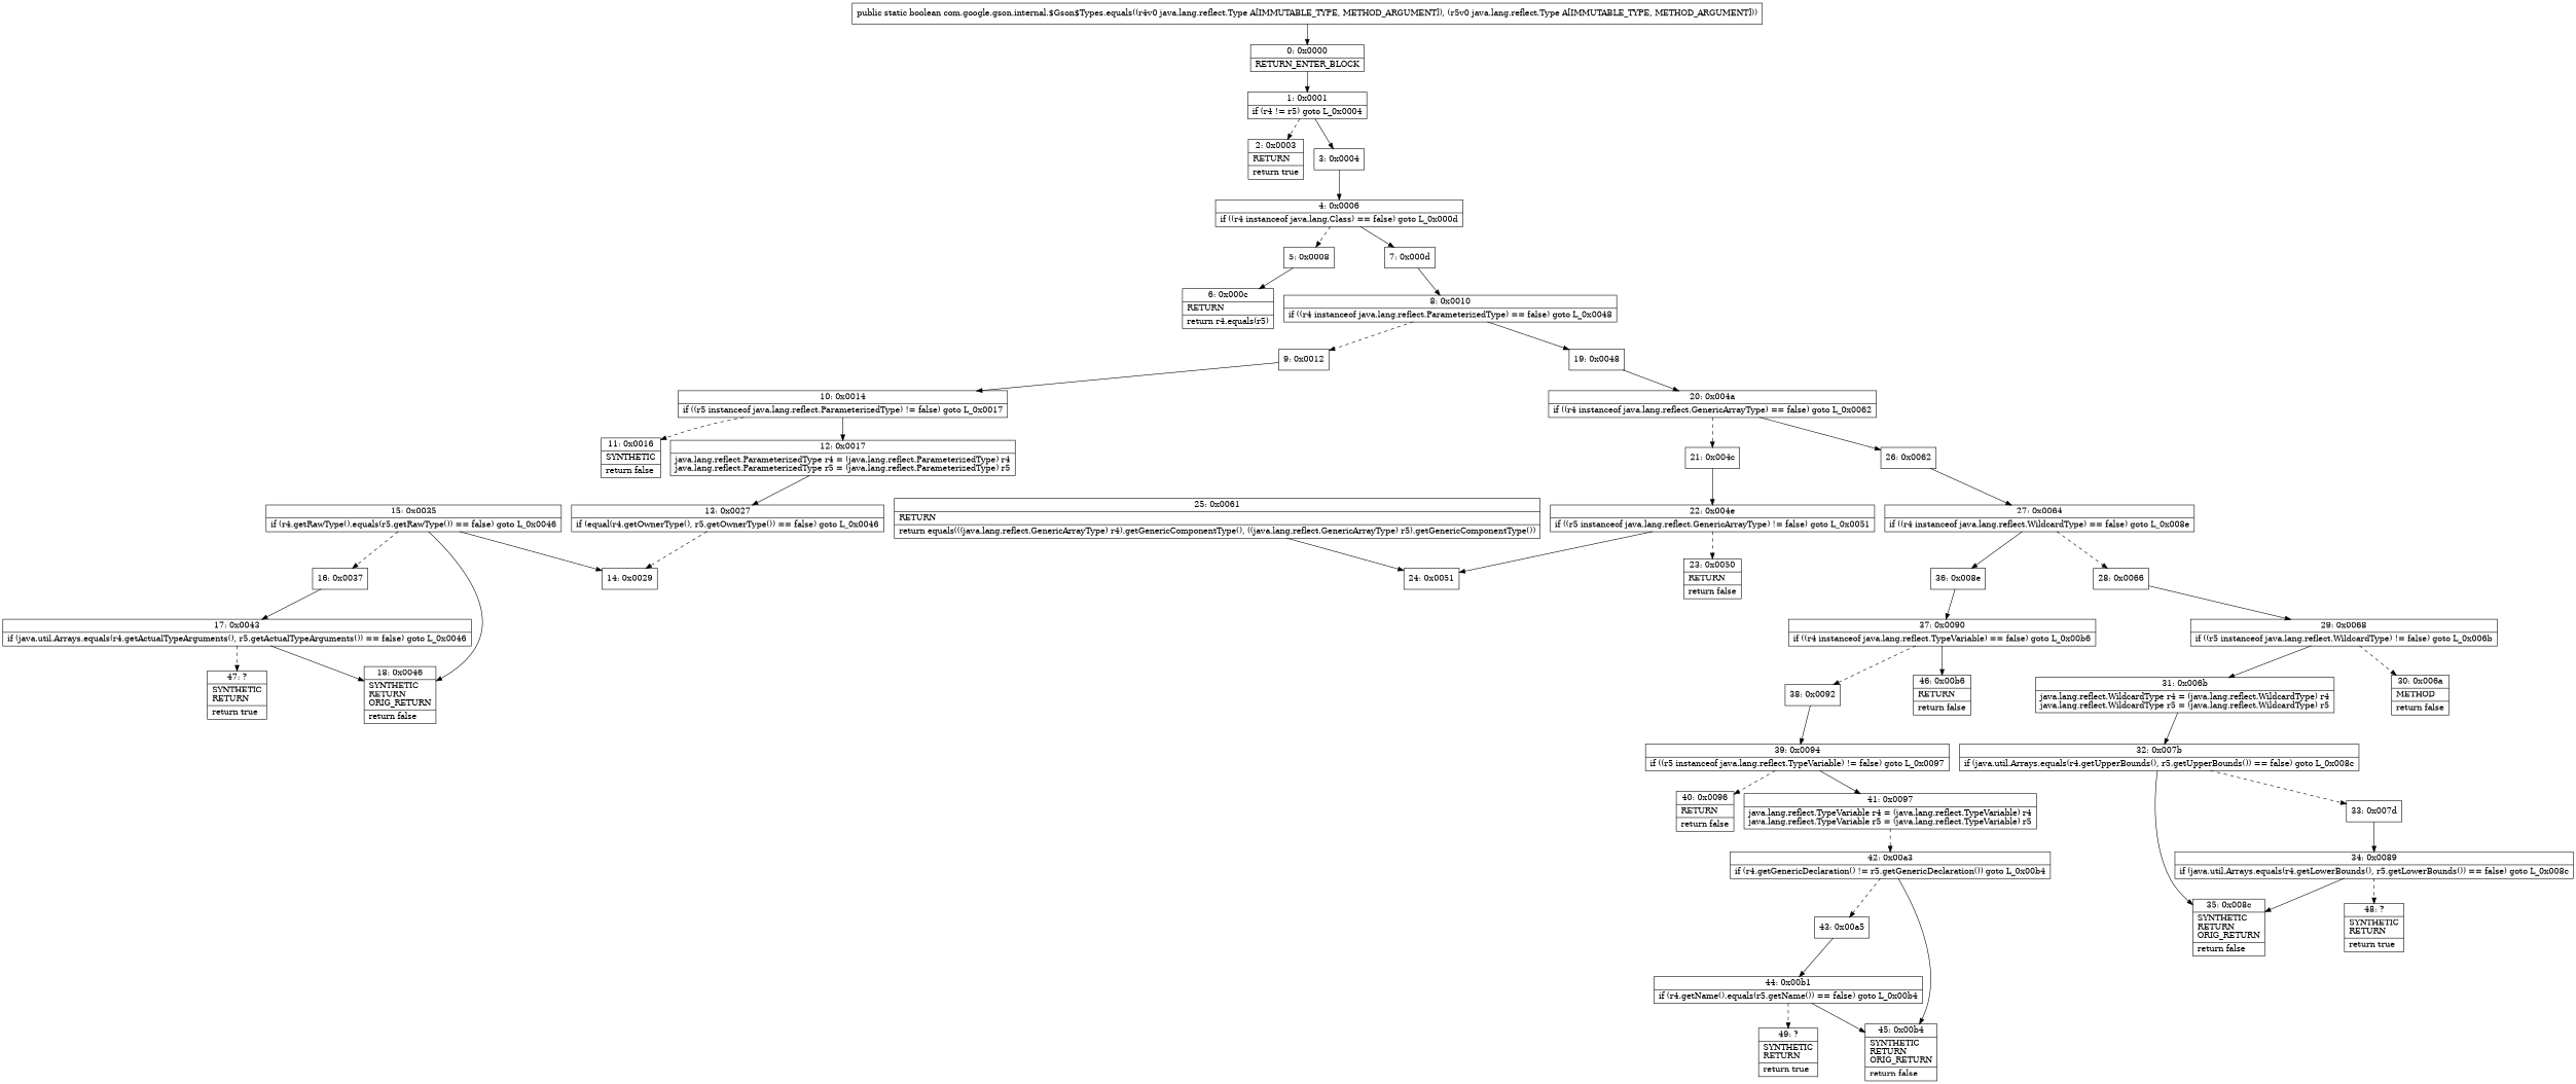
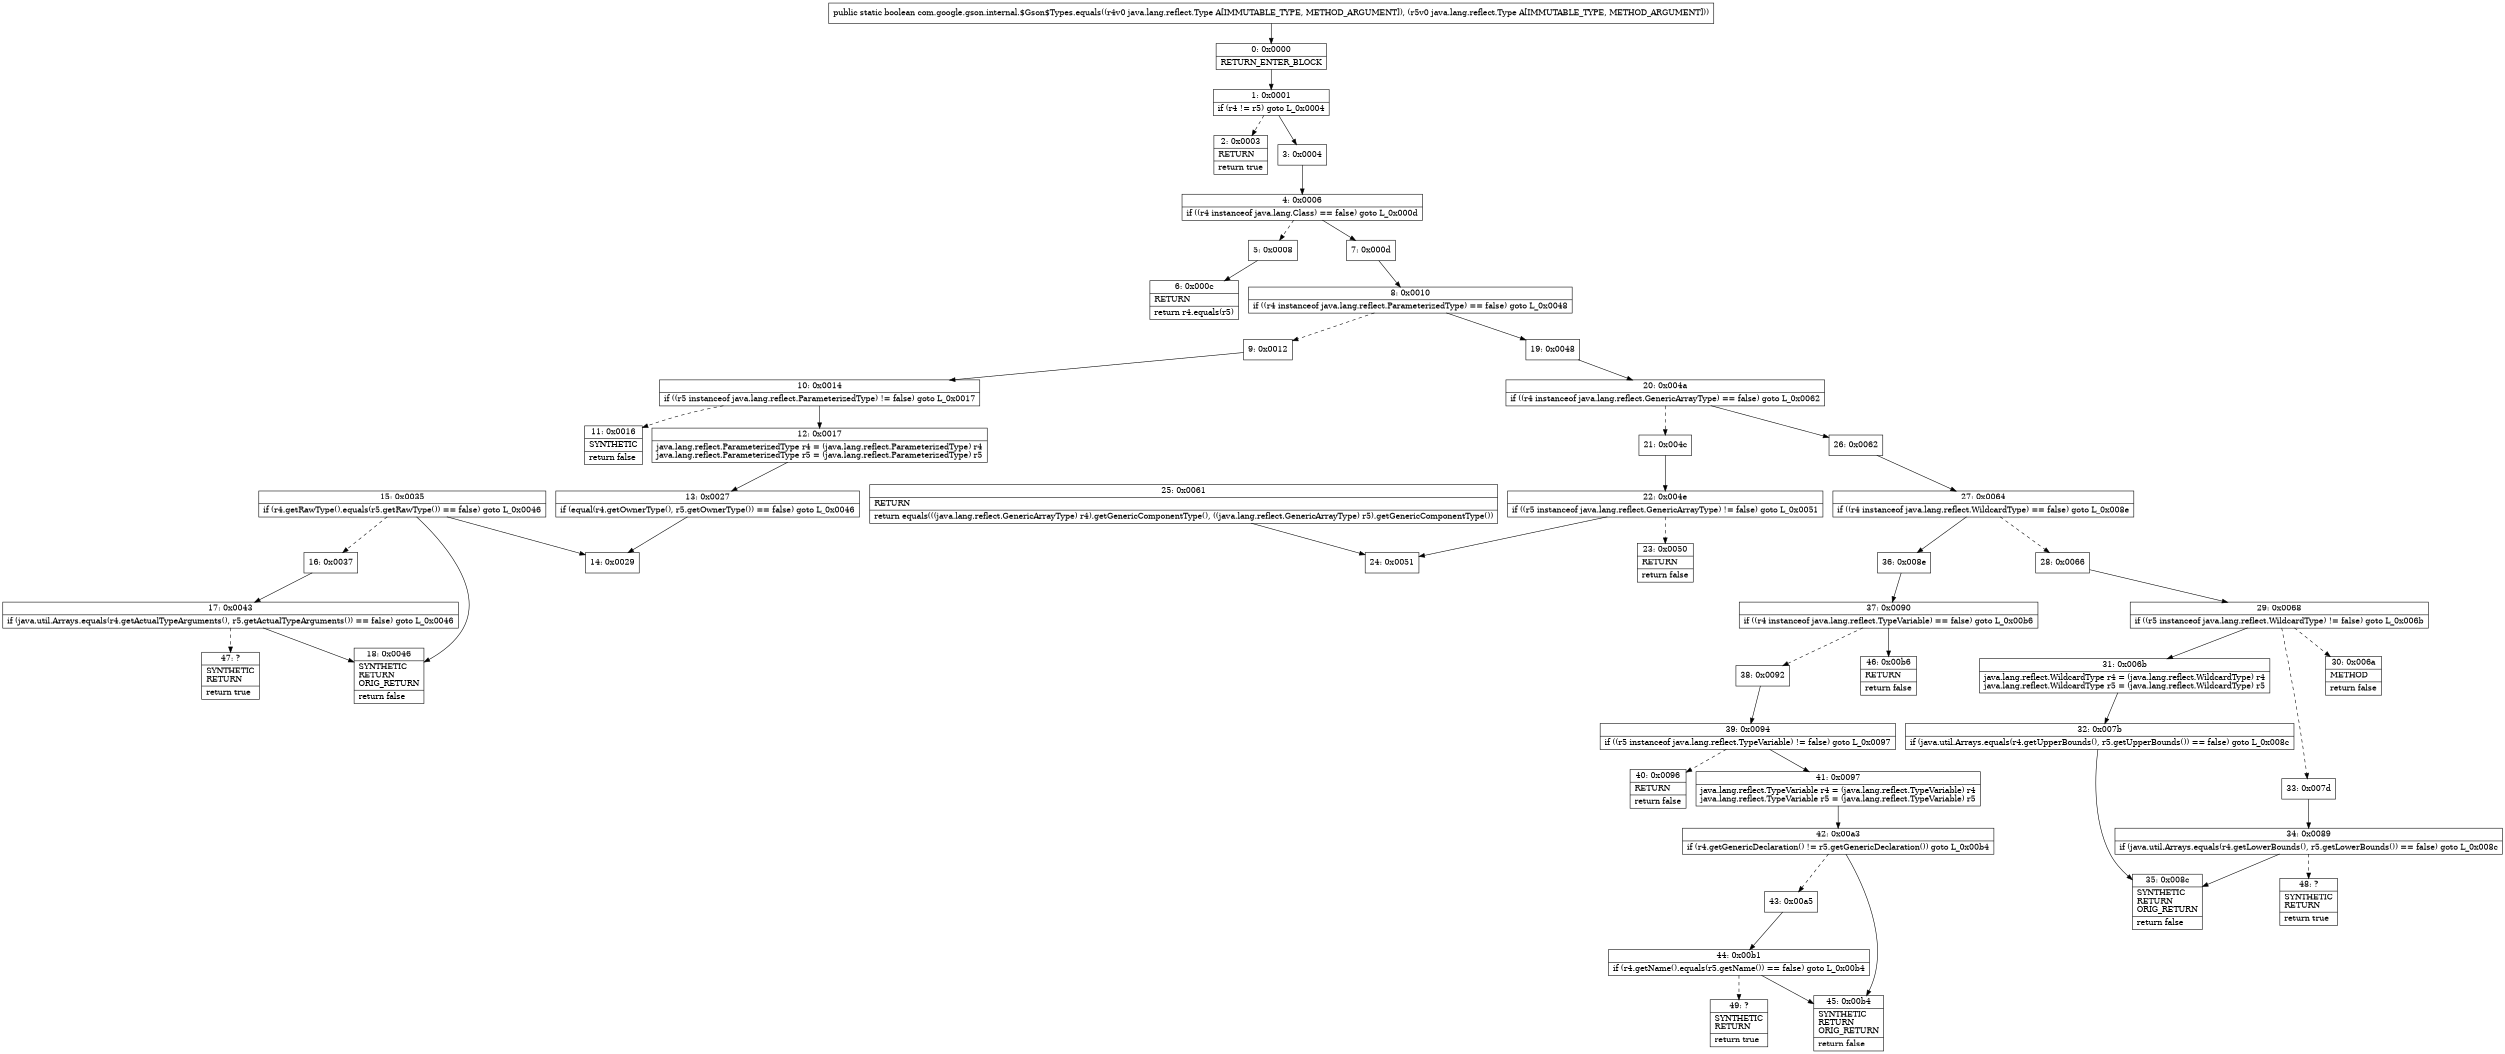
  digraph {
    node [shape=record]
    n1 [label="{0\:\ 0x0000|RETURN_ENTER_BLOCK\l}"]
    n2 [label="{1\:\ 0x0001|if (r4 != r5) goto L_0x0004\l}"]
    n3 [label="{2\:\ 0x0003|RETURN\l|return true\l}"]
    n4 [label="{3\:\ 0x0004}"]
    n5 [label="{4\:\ 0x0006|if ((r4 instanceof java.lang.Class) == false) goto L_0x000d\l}"]
    n6 [label="{5\:\ 0x0008}"]
    n7 [label="{7\:\ 0x000d}"]
    n8 [label="{6\:\ 0x000c|RETURN\l|return r4.equals(r5)\l}"]
    n9 [label="{8\:\ 0x0010|if ((r4 instanceof java.lang.reflect.ParameterizedType) == false) goto L_0x0048\l}"]
    n10 [label="{9\:\ 0x0012}"]
    n11 [label="{19\:\ 0x0048}"]
    n12 [label="{10\:\ 0x0014|if ((r5 instanceof java.lang.reflect.ParameterizedType) != false) goto L_0x0017\l}"]
    n13 [label="{20\:\ 0x004a|if ((r4 instanceof java.lang.reflect.GenericArrayType) == false) goto L_0x0062\l}"]
    n14 [label="{11\:\ 0x0016|SYNTHETIC\l|return false\l}"]
    n15 [label="{12\:\ 0x0017|java.lang.reflect.ParameterizedType r4 = (java.lang.reflect.ParameterizedType) r4\ljava.lang.reflect.ParameterizedType r5 = (java.lang.reflect.ParameterizedType) r5\l}"]
    n16 [label="{13\:\ 0x0027|if (equal(r4.getOwnerType(), r5.getOwnerType()) == false) goto L_0x0046\l}"]
    n17 [label="{14\:\ 0x0029}"]
    n18 [label="{18\:\ 0x0046|SYNTHETIC\lRETURN\lORIG_RETURN\l|return false\l}"]
    n19 [label="{15\:\ 0x0035|if (r4.getRawType().equals(r5.getRawType()) == false) goto L_0x0046\l}"]
    n20 [label="{16\:\ 0x0037}"]
    n21 [label="{17\:\ 0x0043|if (java.util.Arrays.equals(r4.getActualTypeArguments(), r5.getActualTypeArguments()) == false) goto L_0x0046\l}"]
    n22 [label="{47\:\ ?|SYNTHETIC\lRETURN\l|return true\l}"]
    n23 [label="{21\:\ 0x004c}"]
    n24 [label="{26\:\ 0x0062}"]
    n25 [label="{22\:\ 0x004e|if ((r5 instanceof java.lang.reflect.GenericArrayType) != false) goto L_0x0051\l}"]
    n26 [label="{27\:\ 0x0064|if ((r4 instanceof java.lang.reflect.WildcardType) == false) goto L_0x008e\l}"]
    n27 [label="{23\:\ 0x0050|RETURN\l|return false\l}"]
    n28 [label="{24\:\ 0x0051}"]
    n29 [label="{25\:\ 0x0061|RETURN\l|return equals(((java.lang.reflect.GenericArrayType) r4).getGenericComponentType(), ((java.lang.reflect.GenericArrayType) r5).getGenericComponentType())\l}"]
    n30 [label="{28\:\ 0x0066}"]
    n31 [label="{36\:\ 0x008e}"]
    n32 [label="{29\:\ 0x0068|if ((r5 instanceof java.lang.reflect.WildcardType) != false) goto L_0x006b\l}"]
    n33 [label="{37\:\ 0x0090|if ((r4 instanceof java.lang.reflect.TypeVariable) == false) goto L_0x00b6\l}"]
    n34 [label="{30\:\ 0x006a|METHOD\l|return false\l}"]
    n35 [label="{31\:\ 0x006b|java.lang.reflect.WildcardType r4 = (java.lang.reflect.WildcardType) r4\ljava.lang.reflect.WildcardType r5 = (java.lang.reflect.WildcardType) r5\l}"]
    n36 [label="{32\:\ 0x007b|if (java.util.Arrays.equals(r4.getUpperBounds(), r5.getUpperBounds()) == false) goto L_0x008c\l}"]
    n37 [label="{33\:\ 0x007d}"]
    n38 [label="{35\:\ 0x008c|SYNTHETIC\lRETURN\lORIG_RETURN\l|return false\l}"]
    n39 [label="{34\:\ 0x0089|if (java.util.Arrays.equals(r4.getLowerBounds(), r5.getLowerBounds()) == false) goto L_0x008c\l}"]
    n40 [label="{48\:\ ?|SYNTHETIC\lRETURN\l|return true\l}"]
    n41 [label="{38\:\ 0x0092}"]
    n42 [label="{46\:\ 0x00b6|RETURN\l|return false\l}"]
    n43 [label="{39\:\ 0x0094|if ((r5 instanceof java.lang.reflect.TypeVariable) != false) goto L_0x0097\l}"]
    n44 [label="{40\:\ 0x0096|RETURN\l|return false\l}"]
    n45 [label="{41\:\ 0x0097|java.lang.reflect.TypeVariable r4 = (java.lang.reflect.TypeVariable) r4\ljava.lang.reflect.TypeVariable r5 = (java.lang.reflect.TypeVariable) r5\l}"]
    n46 [label="{42\:\ 0x00a3|if (r4.getGenericDeclaration() != r5.getGenericDeclaration()) goto L_0x00b4\l}"]
    n47 [label="{43\:\ 0x00a5}"]
    n48 [label="{45\:\ 0x00b4|SYNTHETIC\lRETURN\lORIG_RETURN\l|return false\l}"]
    n49 [label="{44\:\ 0x00b1|if (r4.getName().equals(r5.getName()) == false) goto L_0x00b4\l}"]
    n50 [label="{49\:\ ?|SYNTHETIC\lRETURN\l|return true\l}"]
    n51 [label="{public static boolean com.google.gson.internal.$Gson$Types.equals((r4v0 java.lang.reflect.Type A[IMMUTABLE_TYPE, METHOD_ARGUMENT]), (r5v0 java.lang.reflect.Type A[IMMUTABLE_TYPE, METHOD_ARGUMENT])) }"]
    n1 -> n2
    n2 -> n3 [style=dashed]
    n2 -> n4
    n4 -> n5
    n5 -> n6 [style=dashed]
    n5 -> n7
    n6 -> n8
    n7 -> n9
    n9 -> n10 [style=dashed]
    n9 -> n11
    n10 -> n12
    n11 -> n13
    n12 -> n14 [style=dashed]
    n12 -> n15
    n13 -> n23 [style=dashed]
    n13 -> n24
    n15 -> n16
-   n16 -> n17 [style=dashed]
+   n16 -> n17 [style=solid]
    n19 -> n17
    n19 -> n18
    n19 -> n20 [style=dashed]
    n20 -> n21
    n21 -> n18
    n21 -> n22 [style=dashed]
    n23 -> n25
    n24 -> n26
    n25 -> n27 [style=dashed]
    n25 -> n28
    n26 -> n30 [style=dashed]
    n26 -> n31
    n29 -> n28
    n30 -> n32
    n31 -> n33
    n32 -> n34 [style=dashed]
    n32 -> n35
    n33 -> n41 [style=dashed]
    n33 -> n42
    n35 -> n36
-   n36 -> n37 [style=dashed]
+   n32 -> n37 [style=dashed]
    n36 -> n38
    n37 -> n39
    n39 -> n38
    n39 -> n40 [style=dashed]
    n41 -> n43
    n43 -> n44 [style=dashed]
    n43 -> n45
-   n45 -> n46 [style=dashed]
+   n45 -> n46
    n46 -> n47 [style=dashed]
    n46 -> n48
    n47 -> n49
    n49 -> n48
    n49 -> n50 [style=dashed]
    n51 -> n1
  }
